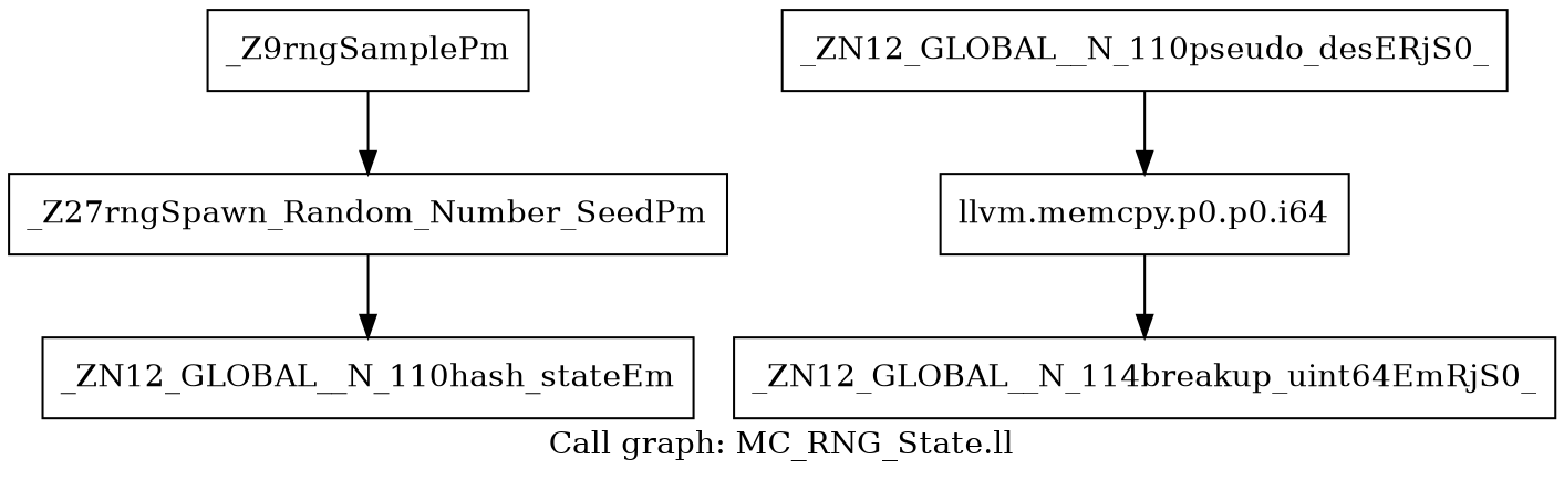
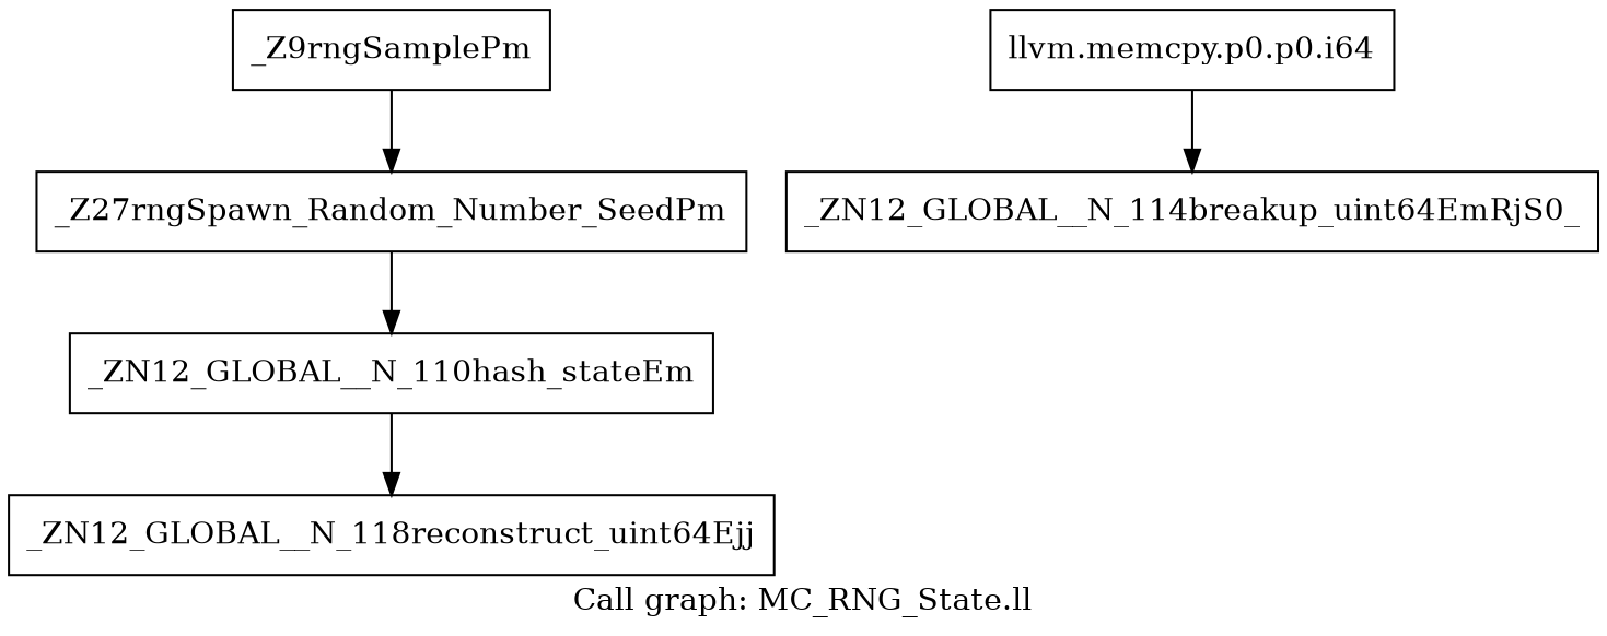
  digraph {
    label="Call graph: MC_RNG_State.ll"
    node [shape=record]
    n1 [label="{_Z27rngSpawn_Random_Number_SeedPm}"]
    n2 [label="{_ZN12_GLOBAL__N_110hash_stateEm}"]
+   n3 [label="{_ZN12_GLOBAL__N_118reconstruct_uint64Ejj}"]
    n4 [label="{_Z9rngSamplePm}"]
    n5 [label="{_ZN12_GLOBAL__N_114breakup_uint64EmRjS0_}"]
-   n6 [label="{_ZN12_GLOBAL__N_110pseudo_desERjS0_}"]
    n7 [label="{llvm.memcpy.p0.p0.i64}"]
    n1 -> n2
+   n2 -> n3
    n4 -> n1
-   n6 -> n7
    n7 -> n5
  }
